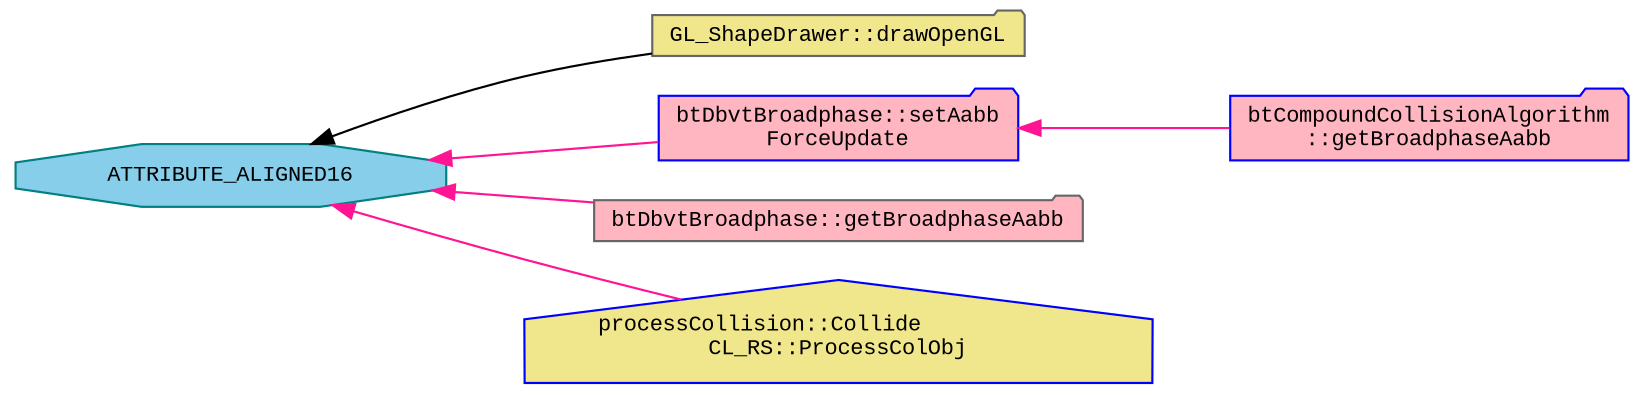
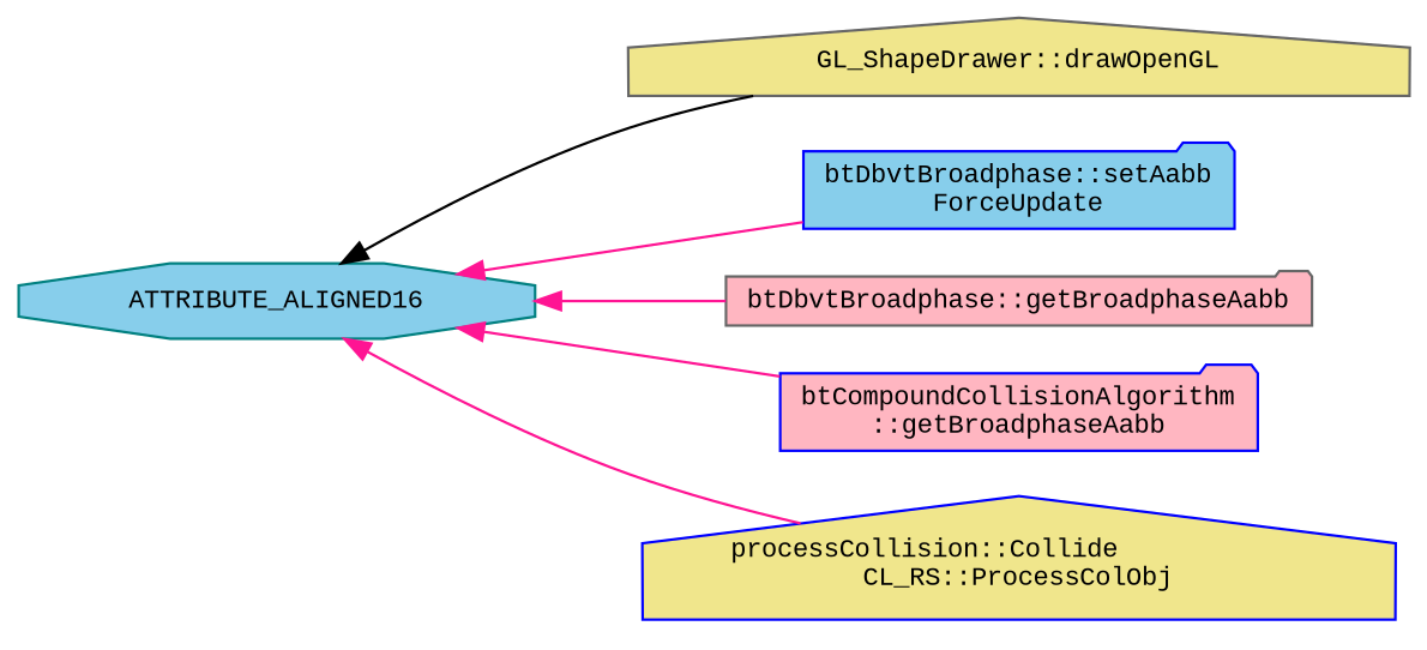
  digraph {
    fontname="Liberation Mono"
    rankdir=LR
    node [color=blue fillcolor=skyblue fontname="Liberation Mono" fontsize=10 shape=folder style=filled]
    edge [color=deeppink dir=back fontname="Liberation Mono" fontsize=10 labelfontname=Helvetica labelfontsize=10 style=solid]
    n1 [color=teal fontcolor=black height=0.2 label=ATTRIBUTE_ALIGNED16 shape=octagon width=0.4]
-   n2 [color=gray40 fillcolor=khaki height=0.2 label="GL_ShapeDrawer::drawOpenGL" width=0.4]
-   n3 [fillcolor=lightpink height=0.2 label="btDbvtBroadphase::setAabb\lForceUpdate" width=0.4]
+   n2 [color=gray40 fillcolor=khaki height=0.2 label="GL_ShapeDrawer::drawOpenGL" shape=house width=0.4]
+   n3 [height=0.2 label="btDbvtBroadphase::setAabb\lForceUpdate" width=0.4]
    n4 [color=gray40 fillcolor=lightpink height=0.2 label="btDbvtBroadphase::getBroadphaseAabb" width=0.4]
    n5 [fillcolor=lightpink height=0.2 label="btCompoundCollisionAlgorithm\l::getBroadphaseAabb" width=0.4]
    n6 [fillcolor=khaki height=0.2 label="processCollision::Collide\lCL_RS::ProcessColObj" shape=house width=0.4]
    n1 -> n2 [color=black]
    n1 -> n3
    n1 -> n4
-   n3 -> n5
+   n1 -> n5
    n1 -> n6
  }
